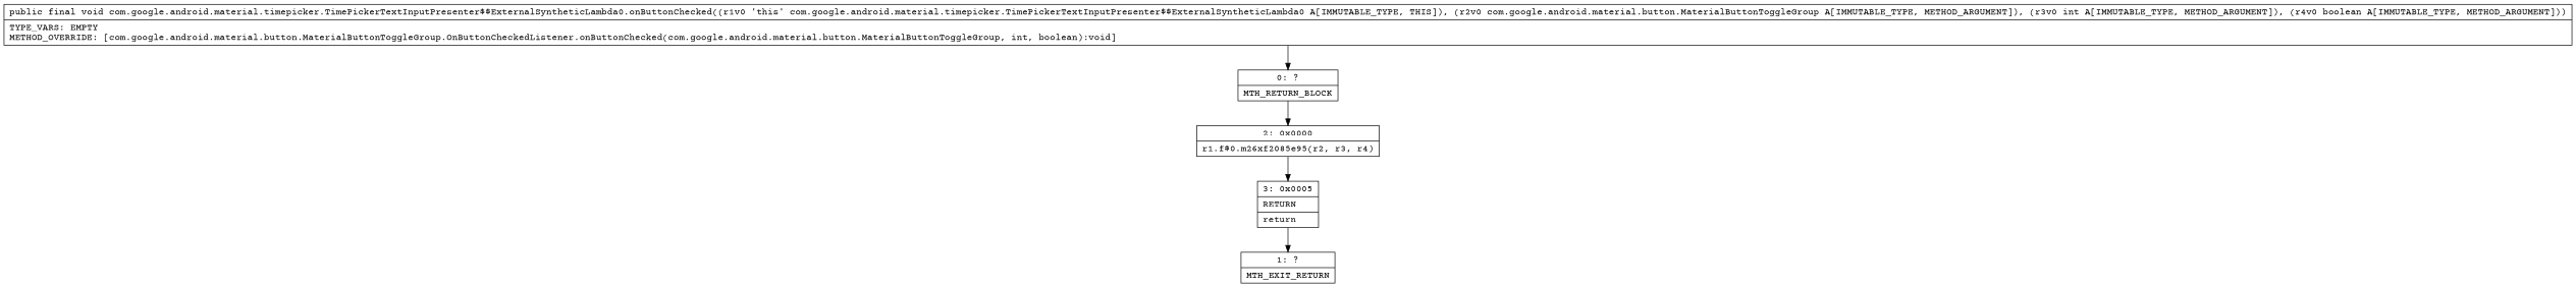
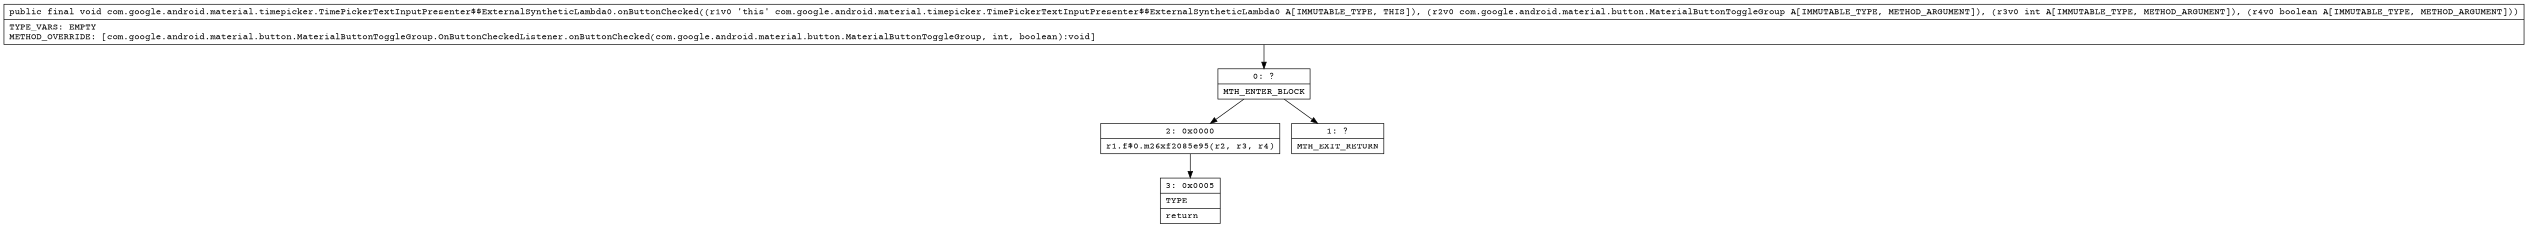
  digraph {
    fontname="Courier Prime"
    node [fontname="Courier Prime" shape=record]
    edge [fontname="Courier Prime"]
-   n1 [label="{0\:\ ?|MTH_RETURN_BLOCK\l}"]
+   n1 [label="{0\:\ ?|MTH_ENTER_BLOCK\l}"]
    n2 [label="{2\:\ 0x0000|r1.f$0.m26xf2085e95(r2, r3, r4)\l}"]
-   n3 [label="{3\:\ 0x0005|RETURN\l|return\l}"]
+   n3 [label="{3\:\ 0x0005|TYPE\l|return\l}"]
    n4 [label="{1\:\ ?|MTH_EXIT_RETURN\l}"]
    n5 [label="{public final void com.google.android.material.timepicker.TimePickerTextInputPresenter$$ExternalSyntheticLambda0.onButtonChecked((r1v0 'this' com.google.android.material.timepicker.TimePickerTextInputPresenter$$ExternalSyntheticLambda0 A[IMMUTABLE_TYPE, THIS]), (r2v0 com.google.android.material.button.MaterialButtonToggleGroup A[IMMUTABLE_TYPE, METHOD_ARGUMENT]), (r3v0 int A[IMMUTABLE_TYPE, METHOD_ARGUMENT]), (r4v0 boolean A[IMMUTABLE_TYPE, METHOD_ARGUMENT]))  | TYPE_VARS: EMPTY\lMETHOD_OVERRIDE: [com.google.android.material.button.MaterialButtonToggleGroup.OnButtonCheckedListener.onButtonChecked(com.google.android.material.button.MaterialButtonToggleGroup, int, boolean):void]\l}"]
    n1 -> n2
    n2 -> n3
-   n3 -> n4
+   n1 -> n4
    n5 -> n1
  }
